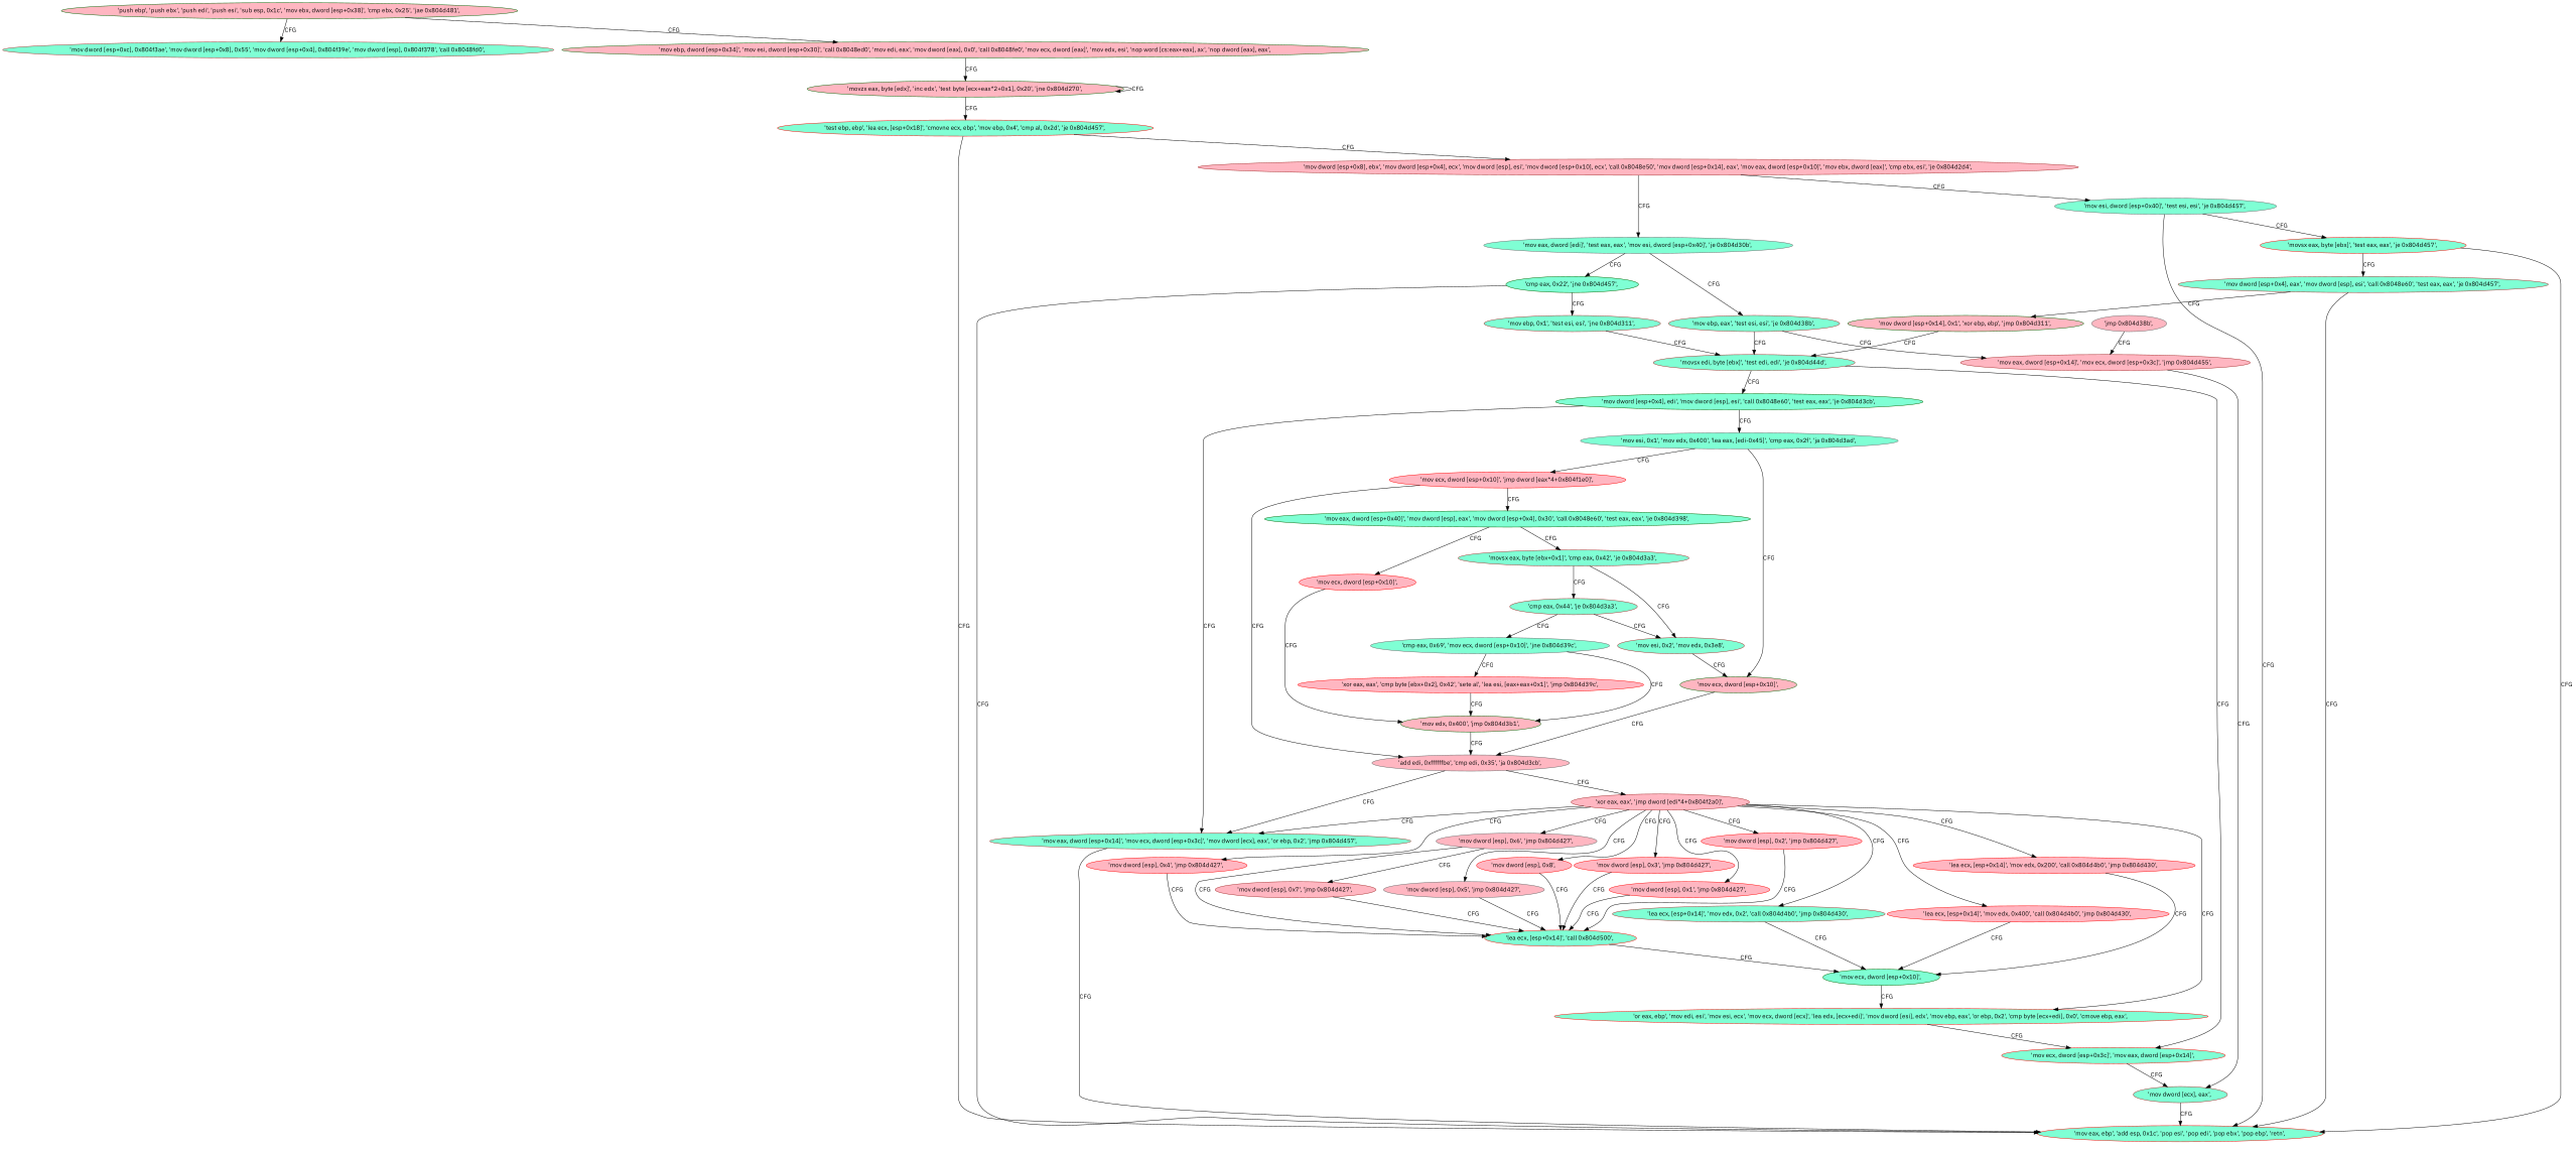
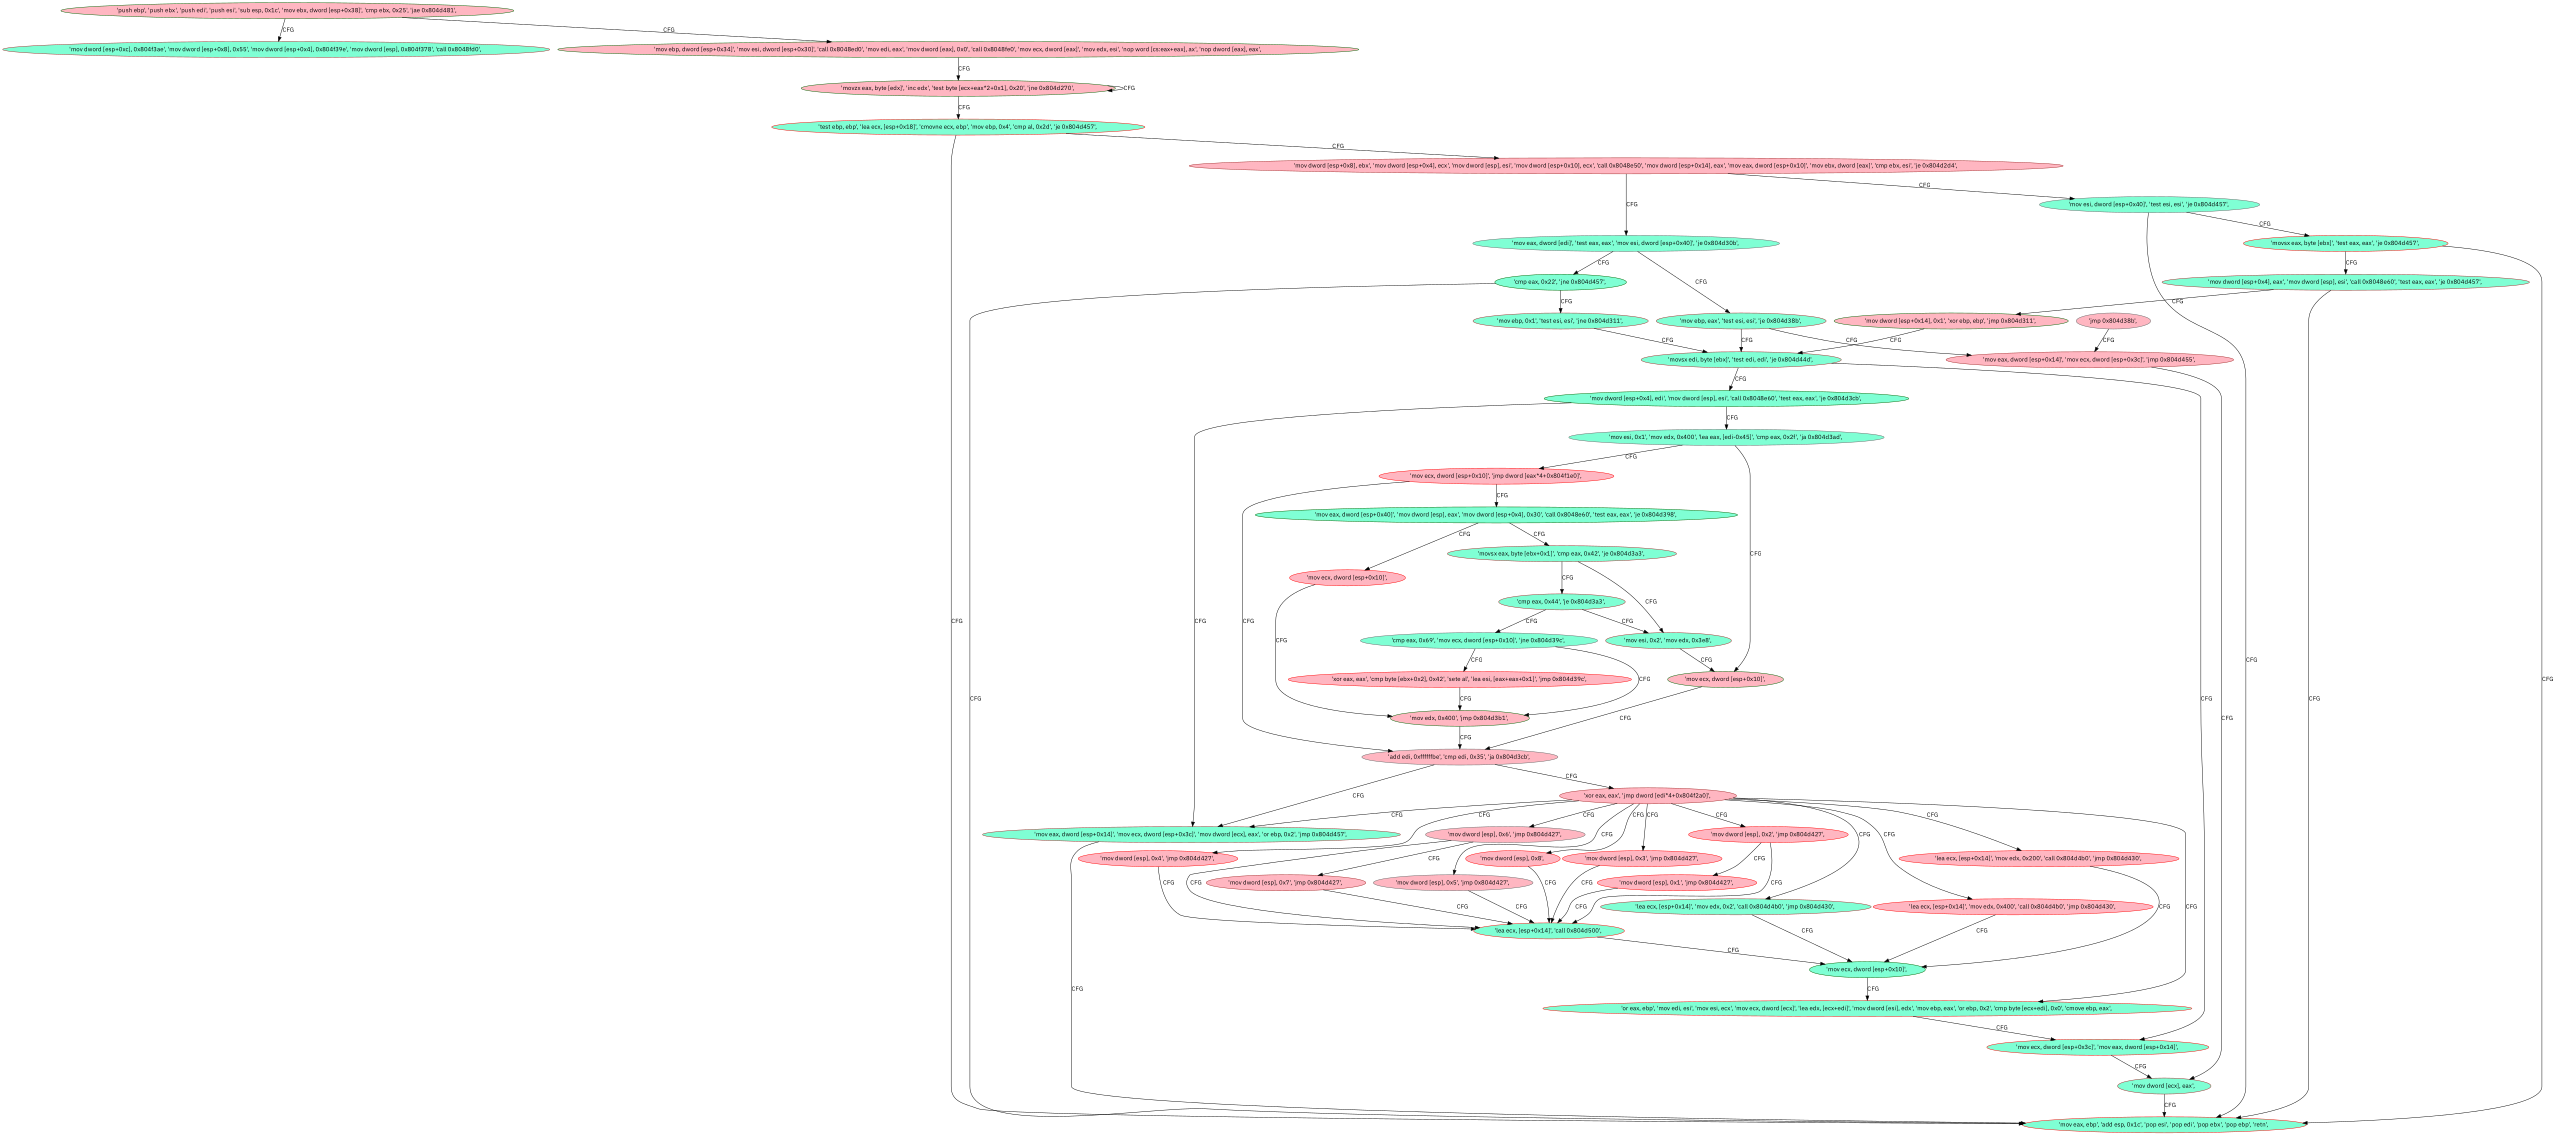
  digraph {
    fontname="IBM Plex Sans"
    node [color=red fillcolor=aquamarine fontname="IBM Plex Sans" style=filled]
    edge [fontname="IBM Plex Sans"]
    n1 [color=darkgreen fillcolor=lightpink label="'push ebp', 'push ebx', 'push edi', 'push esi', 'sub esp, 0x1c', 'mov ebx, dword [esp+0x38]', 'cmp ebx, 0x25', 'jae 0x804d481', "]
    n2 [color=brown label="'mov dword [esp+0xc], 0x804f3ae', 'mov dword [esp+0x8], 0x55', 'mov dword [esp+0x4], 0x804f39e', 'mov dword [esp], 0x804f378', 'call 0x8048fd0', "]
    n3 [color=darkgreen fillcolor=lightpink label="'mov ebp, dword [esp+0x34]', 'mov esi, dword [esp+0x30]', 'call 0x8048ed0', 'mov edi, eax', 'mov dword [eax], 0x0', 'call 0x8048fe0', 'mov ecx, dword [eax]', 'mov edx, esi', 'nop word [cs:eax+eax], ax', 'nop dword [eax], eax', "]
    n4 [color=darkgreen fillcolor=lightpink label="'movzx eax, byte [edx]', 'inc edx', 'test byte [ecx+eax*2+0x1], 0x20', 'jne 0x804d270', "]
    n5 [label="'test ebp, ebp', 'lea ecx, [esp+0x18]', 'cmovne ecx, ebp', 'mov ebp, 0x4', 'cmp al, 0x2d', 'je 0x804d457', "]
    n6 [label="'mov eax, ebp', 'add esp, 0x1c', 'pop esi', 'pop edi', 'pop ebx', 'pop ebp', 'retn', "]
    n7 [color=brown fillcolor=lightpink label="'mov dword [esp+0x8], ebx', 'mov dword [esp+0x4], ecx', 'mov dword [esp], esi', 'mov dword [esp+0x10], ecx', 'call 0x8048e50', 'mov dword [esp+0x14], eax', 'mov eax, dword [esp+0x10]', 'mov ebx, dword [eax]', 'cmp ebx, esi', 'je 0x804d2d4', "]
    n8 [color=gray40 label="'mov esi, dword [esp+0x40]', 'test esi, esi', 'je 0x804d457', "]
    n9 [color=gray40 label="'mov eax, dword [edi]', 'test eax, eax', 'mov esi, dword [esp+0x40]', 'je 0x804d30b', "]
    n10 [label="'movsx eax, byte [ebx]', 'test eax, eax', 'je 0x804d457', "]
    n11 [color=brown label="'mov ebp, eax', 'test esi, esi', 'je 0x804d38b', "]
    n12 [color=darkgreen label="'cmp eax, 0x22', 'jne 0x804d457', "]
    n13 [color=brown label="'mov dword [esp+0x4], eax', 'mov dword [esp], esi', 'call 0x8048e60', 'test eax, eax', 'je 0x804d457', "]
    n14 [color=brown fillcolor=lightpink label="'mov eax, dword [esp+0x14]', 'mov ecx, dword [esp+0x3c]', 'jmp 0x804d455', "]
    n15 [color=brown label="'movsx edi, byte [ebx]', 'test edi, edi', 'je 0x804d44d', "]
    n16 [color=brown label="'mov ebp, 0x1', 'test esi, esi', 'jne 0x804d311', "]
    n17 [color=darkgreen fillcolor=lightpink label="'mov dword [esp+0x14], 0x1', 'xor ebp, ebp', 'jmp 0x804d311', "]
    n18 [color=brown label="'mov dword [ecx], eax', "]
    n19 [label="'mov ecx, dword [esp+0x3c]', 'mov eax, dword [esp+0x14]', "]
    n20 [color=darkgreen label="'mov dword [esp+0x4], edi', 'mov dword [esp], esi', 'call 0x8048e60', 'test eax, eax', 'je 0x804d3cb', "]
    n21 [color=brown label="'mov eax, dword [esp+0x14]', 'mov ecx, dword [esp+0x3c]', 'mov dword [ecx], eax', 'or ebp, 0x2', 'jmp 0x804d457', "]
    n22 [color=gray40 label="'mov esi, 0x1', 'mov edx, 0x400', 'lea eax, [edi-0x45]', 'cmp eax, 0x2f', 'ja 0x804d3ad', "]
    n23 [color=gray40 fillcolor=lightpink label="'jmp 0x804d38b', "]
    n24 [color=darkgreen fillcolor=lightpink label="'mov ecx, dword [esp+0x10]', "]
    n25 [fillcolor=lightpink label="'mov ecx, dword [esp+0x10]', 'jmp dword [eax*4+0x804f1e0]', "]
    n26 [color=gray40 fillcolor=lightpink label="'add edi, 0xffffffbe', 'cmp edi, 0x35', 'ja 0x804d3cb', "]
    n27 [color=darkgreen label="'mov eax, dword [esp+0x40]', 'mov dword [esp], eax', 'mov dword [esp+0x4], 0x30', 'call 0x8048e60', 'test eax, eax', 'je 0x804d398', "]
    n28 [color=brown fillcolor=lightpink label="'xor eax, eax', 'jmp dword [edi*4+0x804f2a0]', "]
    n29 [fillcolor=lightpink label="'mov ecx, dword [esp+0x10]', "]
    n30 [color=brown label="'movsx eax, byte [ebx+0x1]', 'cmp eax, 0x42', 'je 0x804d3a3', "]
    n31 [fillcolor=lightpink label="'mov dword [esp], 0x3', 'jmp 0x804d427', "]
    n32 [fillcolor=lightpink label="'mov dword [esp], 0x1', 'jmp 0x804d427', "]
    n33 [fillcolor=lightpink label="'mov dword [esp], 0x2', 'jmp 0x804d427', "]
    n34 [fillcolor=lightpink label="'mov dword [esp], 0x4', 'jmp 0x804d427', "]
    n35 [fillcolor=lightpink label="'lea ecx, [esp+0x14]', 'mov edx, 0x400', 'call 0x804d4b0', 'jmp 0x804d430', "]
    n36 [color=gray40 fillcolor=lightpink label="'mov dword [esp], 0x6', 'jmp 0x804d427', "]
    n37 [color=gray40 fillcolor=lightpink label="'mov dword [esp], 0x5', 'jmp 0x804d427', "]
    n38 [fillcolor=lightpink label="'mov dword [esp], 0x8', "]
    n39 [label="'or eax, ebp', 'mov edi, esi', 'mov esi, ecx', 'mov ecx, dword [ecx]', 'lea edx, [ecx+edi]', 'mov dword [esi], edx', 'mov ebp, eax', 'or ebp, 0x2', 'cmp byte [ecx+edi], 0x0', 'cmove ebp, eax', "]
    n40 [fillcolor=lightpink label="'lea ecx, [esp+0x14]', 'mov edx, 0x200', 'call 0x804d4b0', 'jmp 0x804d430', "]
    n41 [color=brown label="'lea ecx, [esp+0x14]', 'mov edx, 0x2', 'call 0x804d4b0', 'jmp 0x804d430', "]
    n42 [color=darkgreen fillcolor=lightpink label="'mov edx, 0x400', 'jmp 0x804d3b1', "]
    n43 [color=brown label="'mov esi, 0x2', 'mov edx, 0x3e8', "]
    n44 [color=brown label="'cmp eax, 0x44', 'je 0x804d3a3', "]
    n45 [label="'lea ecx, [esp+0x14]', 'call 0x804d500', "]
    n46 [color=brown fillcolor=lightpink label="'mov dword [esp], 0x7', 'jmp 0x804d427', "]
    n47 [color=darkgreen label="'mov ecx, dword [esp+0x10]', "]
    n48 [color=gray40 label="'cmp eax, 0x69', 'mov ecx, dword [esp+0x10]', 'jne 0x804d39c', "]
    n49 [fillcolor=lightpink label="'xor eax, eax', 'cmp byte [ebx+0x2], 0x42', 'sete al', 'lea esi, [eax+eax+0x1]', 'jmp 0x804d39c', "]
    n1 -> n2 [label=CFG]
    n1 -> n3 [label=CFG]
    n3 -> n4 [label=CFG]
    n4 -> n4 [label=CFG]
    n4 -> n5 [label=CFG]
    n5 -> n6 [label=CFG]
    n5 -> n7 [label=CFG]
    n7 -> n8 [label=CFG]
    n7 -> n9 [label=CFG]
    n8 -> n6 [label=CFG]
    n8 -> n10 [label=CFG]
    n9 -> n11 [label=CFG]
    n9 -> n12 [label=CFG]
    n10 -> n6 [label=CFG]
    n10 -> n13 [label=CFG]
    n11 -> n14 [label=CFG]
    n11 -> n15 [label=CFG]
    n12 -> n6 [label=CFG]
    n12 -> n16 [label=CFG]
    n13 -> n6 [label=CFG]
    n13 -> n17 [label=CFG]
    n14 -> n18 [label=CFG]
    n15 -> n19 [label=CFG]
    n15 -> n20 [label=CFG]
    n16 -> n15 [label=CFG]
    n17 -> n15 [label=CFG]
    n18 -> n6 [label=CFG]
    n19 -> n18 [label=CFG]
    n20 -> n21 [label=CFG]
    n20 -> n22 [label=CFG]
    n21 -> n6 [label=CFG]
    n22 -> n24 [label=CFG]
    n22 -> n25 [label=CFG]
    n23 -> n14 [label=CFG]
    n24 -> n26 [label=CFG]
    n25 -> n26 [label=CFG]
    n25 -> n27 [label=CFG]
    n26 -> n21 [label=CFG]
    n26 -> n28 [label=CFG]
    n27 -> n29 [label=CFG]
    n27 -> n30 [label=CFG]
    n28 -> n21 [label=CFG]
    n28 -> n31 [label=CFG]
-   n28 -> n32 [label=CFG]
+   n33 -> n32 [label=CFG]
    n28 -> n33 [label=CFG]
    n28 -> n34 [label=CFG]
    n28 -> n35 [label=CFG]
    n28 -> n36 [label=CFG]
    n28 -> n37 [label=CFG]
    n28 -> n38 [label=CFG]
    n28 -> n39 [label=CFG]
    n28 -> n40 [label=CFG]
    n28 -> n41 [label=CFG]
    n29 -> n42 [label=CFG]
    n30 -> n43 [label=CFG]
    n30 -> n44 [label=CFG]
    n31 -> n45 [label=CFG]
    n32 -> n45 [label=CFG]
    n33 -> n45 [label=CFG]
    n34 -> n45 [label=CFG]
    n35 -> n47 [label=CFG]
    n36 -> n45 [label=CFG]
    n36 -> n46 [label=CFG]
    n37 -> n45 [label=CFG]
    n38 -> n45 [label=CFG]
    n39 -> n19 [label=CFG]
    n40 -> n47 [label=CFG]
    n41 -> n47 [label=CFG]
    n42 -> n26 [label=CFG]
    n43 -> n24 [label=CFG]
    n44 -> n43 [label=CFG]
    n44 -> n48 [label=CFG]
    n45 -> n47 [label=CFG]
    n46 -> n45 [label=CFG]
    n47 -> n39 [label=CFG]
    n48 -> n42 [label=CFG]
    n48 -> n49 [label=CFG]
    n49 -> n42 [label=CFG]
  }
